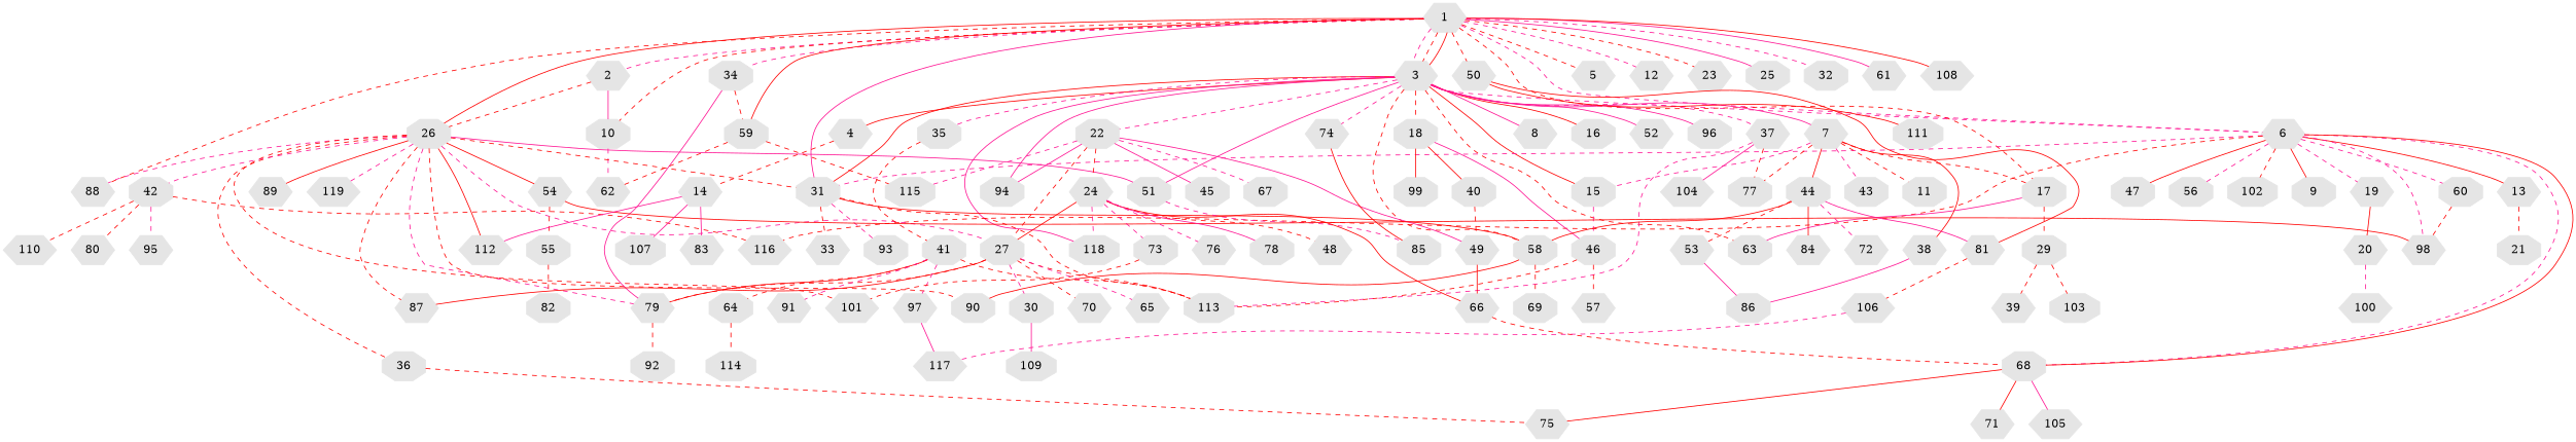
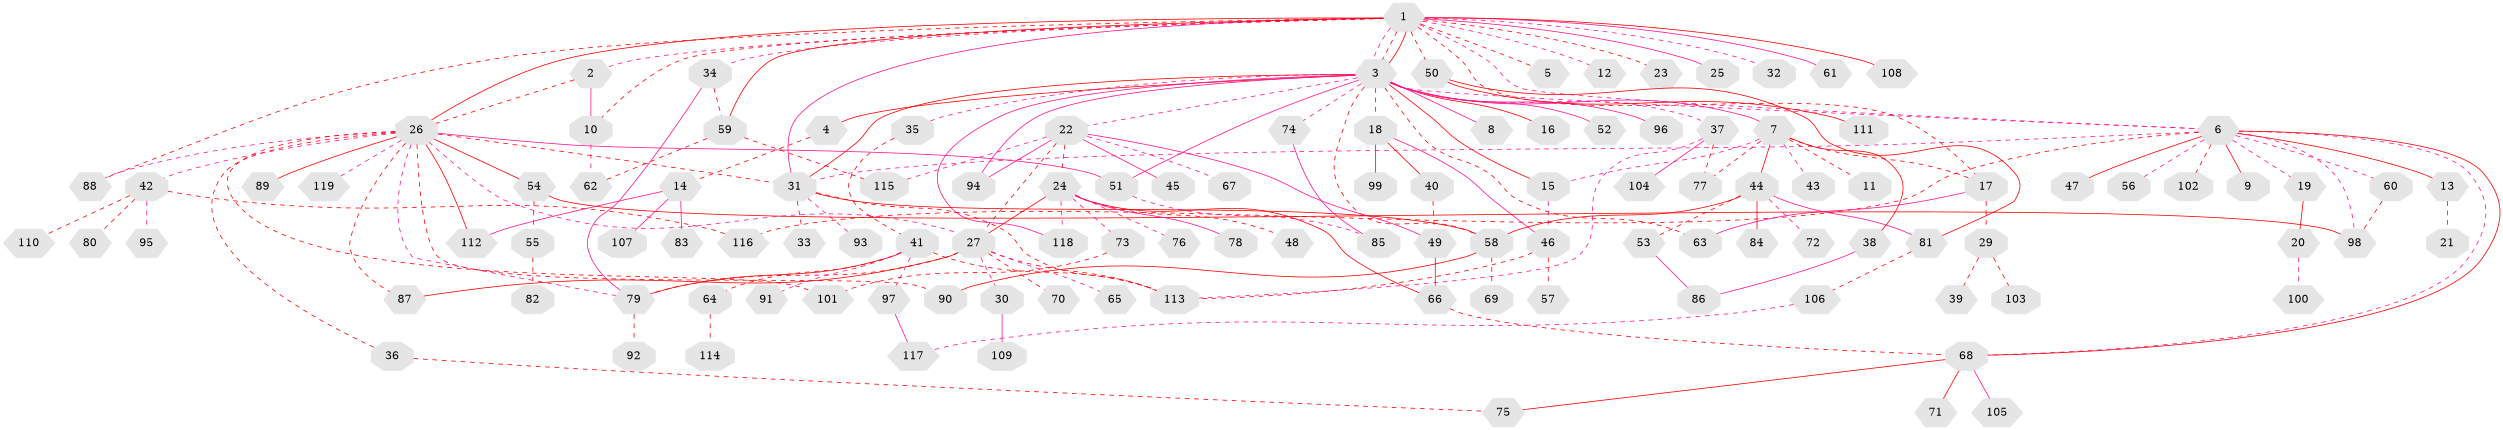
  graph {
    node [color=gray90 shape=hexagon style=filled]
    edge [color=red style=dashed]
    1
    2
    3
    5
    6
    10 [shape=octagon]
    12
    17 [shape=octagon]
    23
    25 [shape=octagon]
    26 [shape=octagon]
    31 [shape=octagon]
    32 [shape=octagon]
    34 [shape=octagon]
    50
    59 [shape=octagon]
    61
    88
    108
    4
    7
    8
    15 [shape=octagon]
    16 [shape=octagon]
    18 [shape=octagon]
    22 [shape=octagon]
    35 [shape=octagon]
    37
    51 [shape=octagon]
    52
    58 [shape=octagon]
    63 [shape=octagon]
    74
    94 [shape=octagon]
    96 [shape=octagon]
    118 [shape=octagon]
    9 [shape=octagon]
    13
    19
    47 [shape=octagon]
    56 [shape=octagon]
    60 [shape=octagon]
    68 [shape=octagon]
    98
    102 [shape=octagon]
    116
    62
    29 [shape=octagon]
    112
    27 [shape=octagon]
    36 [shape=octagon]
    42 [shape=octagon]
    54
    79
    87
    89
    90 [shape=octagon]
    101
    119
    113 [shape=octagon]
    33
    93 [shape=octagon]
    81
    111 [shape=octagon]
    115 [shape=octagon]
    14
    11 [shape=octagon]
    38
    43 [shape=octagon]
    44 [shape=octagon]
    77 [shape=octagon]
    46 [shape=octagon]
    40 [shape=octagon]
    99 [shape=octagon]
    24
    45 [shape=octagon]
    49
    67 [shape=octagon]
    41 [shape=octagon]
    104
    85 [shape=octagon]
    69 [shape=octagon]
    83
    107 [shape=octagon]
    21 [shape=octagon]
    20
    75
    71
    105
    86 [shape=octagon]
    53
    72
    84
    57
    39
    103 [shape=octagon]
    100
    48
    66
    73 [shape=octagon]
    76
    78 [shape=octagon]
    30 [shape=octagon]
    65
    70
    80
    95
    110
    55 [shape=octagon]
    92 [shape=octagon]
    109 [shape=octagon]
    64 [shape=octagon]
    91
    97
    114 [shape=octagon]
    117
    106
    82 [shape=octagon]
    1 -- 2 [color=deeppink]
    1 -- 3 [color=deeppink]
    1 -- 3
    1 -- 3 [style=solid]
    1 -- 5
    1 -- 6 [color=deeppink]
    1 -- 10
    1 -- 12 [color=deeppink]
    1 -- 17
    1 -- 23
    1 -- 25 [color=deeppink style=solid]
    1 -- 26 [style=solid]
    1 -- 31 [color=deeppink style=solid]
    1 -- 32 [color=deeppink]
    1 -- 34 [color=deeppink]
    1 -- 50
    1 -- 59 [style=solid]
    1 -- 61 [color=deeppink style=solid]
    1 -- 88
    1 -- 108 [style=solid]
    2 -- 10 [color=deeppink style=solid]
    2 -- 26
    3 -- 6 [color=deeppink]
    3 -- 31 [style=solid]
    3 -- 4 [style=solid]
    3 -- 7 [color=deeppink style=solid]
    3 -- 8 [color=deeppink style=solid]
    3 -- 15 [style=solid]
    3 -- 16 [style=solid]
    3 -- 18
    3 -- 22 [color=deeppink]
    3 -- 35 [color=deeppink]
    3 -- 37 [color=deeppink]
    3 -- 51 [color=deeppink style=solid]
    3 -- 52 [color=deeppink style=solid]
    3 -- 58
    3 -- 63
    3 -- 74 [color=deeppink]
    3 -- 94 [color=deeppink style=solid]
    3 -- 96 [color=deeppink style=solid]
    3 -- 118 [color=deeppink style=solid]
    6 -- 31 [color=deeppink]
    6 -- 9 [style=solid]
    6 -- 13 [style=solid]
    6 -- 19 [color=deeppink]
    6 -- 47 [style=solid]
    6 -- 56 [color=deeppink]
    6 -- 60 [color=deeppink]
    6 -- 68 [color=deeppink]
    6 -- 68 [style=solid]
    6 -- 98 [color=deeppink]
    6 -- 102
    6 -- 116
    10 -- 62 [color=deeppink]
    17 -- 63 [color=deeppink style=solid]
    17 -- 29
    26 -- 31
    26 -- 88 [color=deeppink]
    26 -- 51 [color=deeppink style=solid]
    26 -- 112 [style=solid]
    26 -- 27 [color=deeppink]
    26 -- 36
    26 -- 42 [color=deeppink]
    26 -- 54 [style=solid]
    26 -- 79 [color=deeppink]
    26 -- 87
    26 -- 89 [style=solid]
    26 -- 90
    26 -- 101
    26 -- 119 [color=deeppink]
    31 -- 58 [style=solid]
    31 -- 113
    31 -- 33
    31 -- 93 [color=deeppink]
    34 -- 59
    34 -- 79 [color=deeppink style=solid]
    50 -- 81 [style=solid]
    50 -- 111 [style=solid]
    59 -- 62
    59 -- 115
    4 -- 14
    7 -- 17
    7 -- 15 [color=deeppink]
    7 -- 11
    7 -- 38 [style=solid]
    7 -- 43 [color=deeppink]
    7 -- 44 [style=solid]
    7 -- 77
    15 -- 46 [color=deeppink]
    18 -- 46 [color=deeppink style=solid]
    18 -- 40 [style=solid]
    18 -- 99 [style=solid]
    22 -- 94 [color=deeppink style=solid]
    22 -- 27
    22 -- 115 [color=deeppink]
    22 -- 24
    22 -- 45 [color=deeppink style=solid]
    22 -- 49 [color=deeppink style=solid]
    22 -- 67 [color=deeppink]
    35 -- 41
    37 -- 113 [color=deeppink]
    37 -- 77
    37 -- 104 [color=deeppink style=solid]
    51 -- 85 [color=deeppink]
    58 -- 90 [style=solid]
    58 -- 69
-   74 -- 85 [style=solid]
+   74 -- 85 [color=deeppink style=solid]
    13 -- 21
    19 -- 20 [style=solid]
    60 -- 98
    68 -- 75 [style=solid]
    68 -- 71 [style=solid]
    68 -- 105 [color=deeppink style=solid]
    29 -- 39
    29 -- 103
    27 -- 79
    27 -- 87 [style=solid]
    27 -- 113
    27 -- 30 [color=deeppink]
    27 -- 65 [color=deeppink]
    27 -- 70
    36 -- 75
    42 -- 116
    42 -- 80
    42 -- 95 [color=deeppink]
    42 -- 110
    54 -- 98 [style=solid]
    54 -- 55
    79 -- 92
    81 -- 106
    14 -- 112 [color=deeppink style=solid]
    14 -- 83 [color=deeppink style=solid]
    14 -- 107 [color=deeppink style=solid]
    38 -- 86 [color=deeppink style=solid]
    44 -- 58 [style=solid]
    44 -- 81 [color=deeppink style=solid]
    44 -- 53
    44 -- 72 [color=deeppink]
    44 -- 84 [style=solid]
    46 -- 113
    46 -- 57
    40 -- 49
    24 -- 118 [color=deeppink]
    24 -- 27 [style=solid]
    24 -- 48
    24 -- 66 [style=solid]
    24 -- 73 [color=deeppink]
    24 -- 76 [color=deeppink]
    24 -- 78 [color=deeppink style=solid]
    49 -- 66 [style=solid]
    41 -- 79 [style=solid]
    41 -- 113
    41 -- 64
    41 -- 91 [color=deeppink]
    41 -- 97 [color=deeppink]
    20 -- 100 [color=deeppink]
    53 -- 86 [color=deeppink style=solid]
    66 -- 68
    73 -- 101
    30 -- 109 [color=deeppink style=solid]
    55 -- 82
    64 -- 114
    97 -- 117 [color=deeppink style=solid]
    106 -- 117 [color=deeppink]
  }
